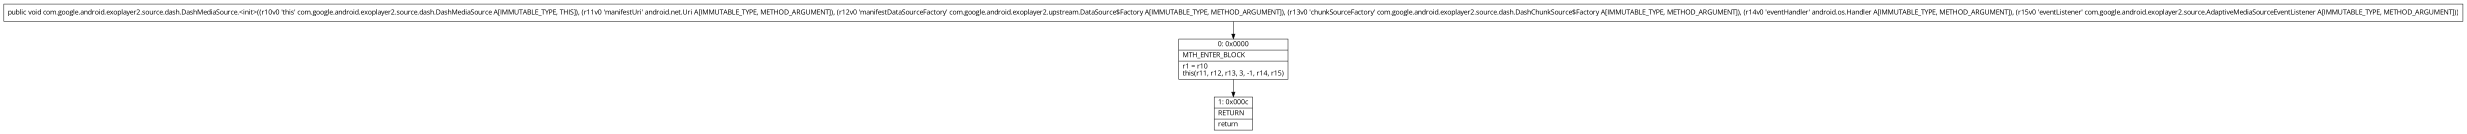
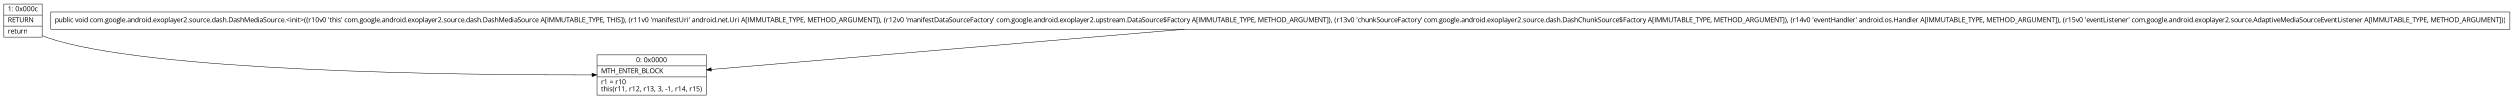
  digraph {
    fontname="Open Sans"
    node [shape=record fontname="Open Sans"]
    edge [fontname="Open Sans"]
    n1 [label="{0\:\ 0x0000|MTH_ENTER_BLOCK\l|r1 = r10\lthis(r11, r12, r13, 3, \-1, r14, r15)\l}"]
    n2 [label="{1\:\ 0x000c|RETURN\l|return\l}"]
    n3 [label="{public void com.google.android.exoplayer2.source.dash.DashMediaSource.\<init\>((r10v0 'this' com.google.android.exoplayer2.source.dash.DashMediaSource A[IMMUTABLE_TYPE, THIS]), (r11v0 'manifestUri' android.net.Uri A[IMMUTABLE_TYPE, METHOD_ARGUMENT]), (r12v0 'manifestDataSourceFactory' com.google.android.exoplayer2.upstream.DataSource$Factory A[IMMUTABLE_TYPE, METHOD_ARGUMENT]), (r13v0 'chunkSourceFactory' com.google.android.exoplayer2.source.dash.DashChunkSource$Factory A[IMMUTABLE_TYPE, METHOD_ARGUMENT]), (r14v0 'eventHandler' android.os.Handler A[IMMUTABLE_TYPE, METHOD_ARGUMENT]), (r15v0 'eventListener' com.google.android.exoplayer2.source.AdaptiveMediaSourceEventListener A[IMMUTABLE_TYPE, METHOD_ARGUMENT])) }"]
-   n1 -> n2
+   n2 -> n1
    n3 -> n1
  }
